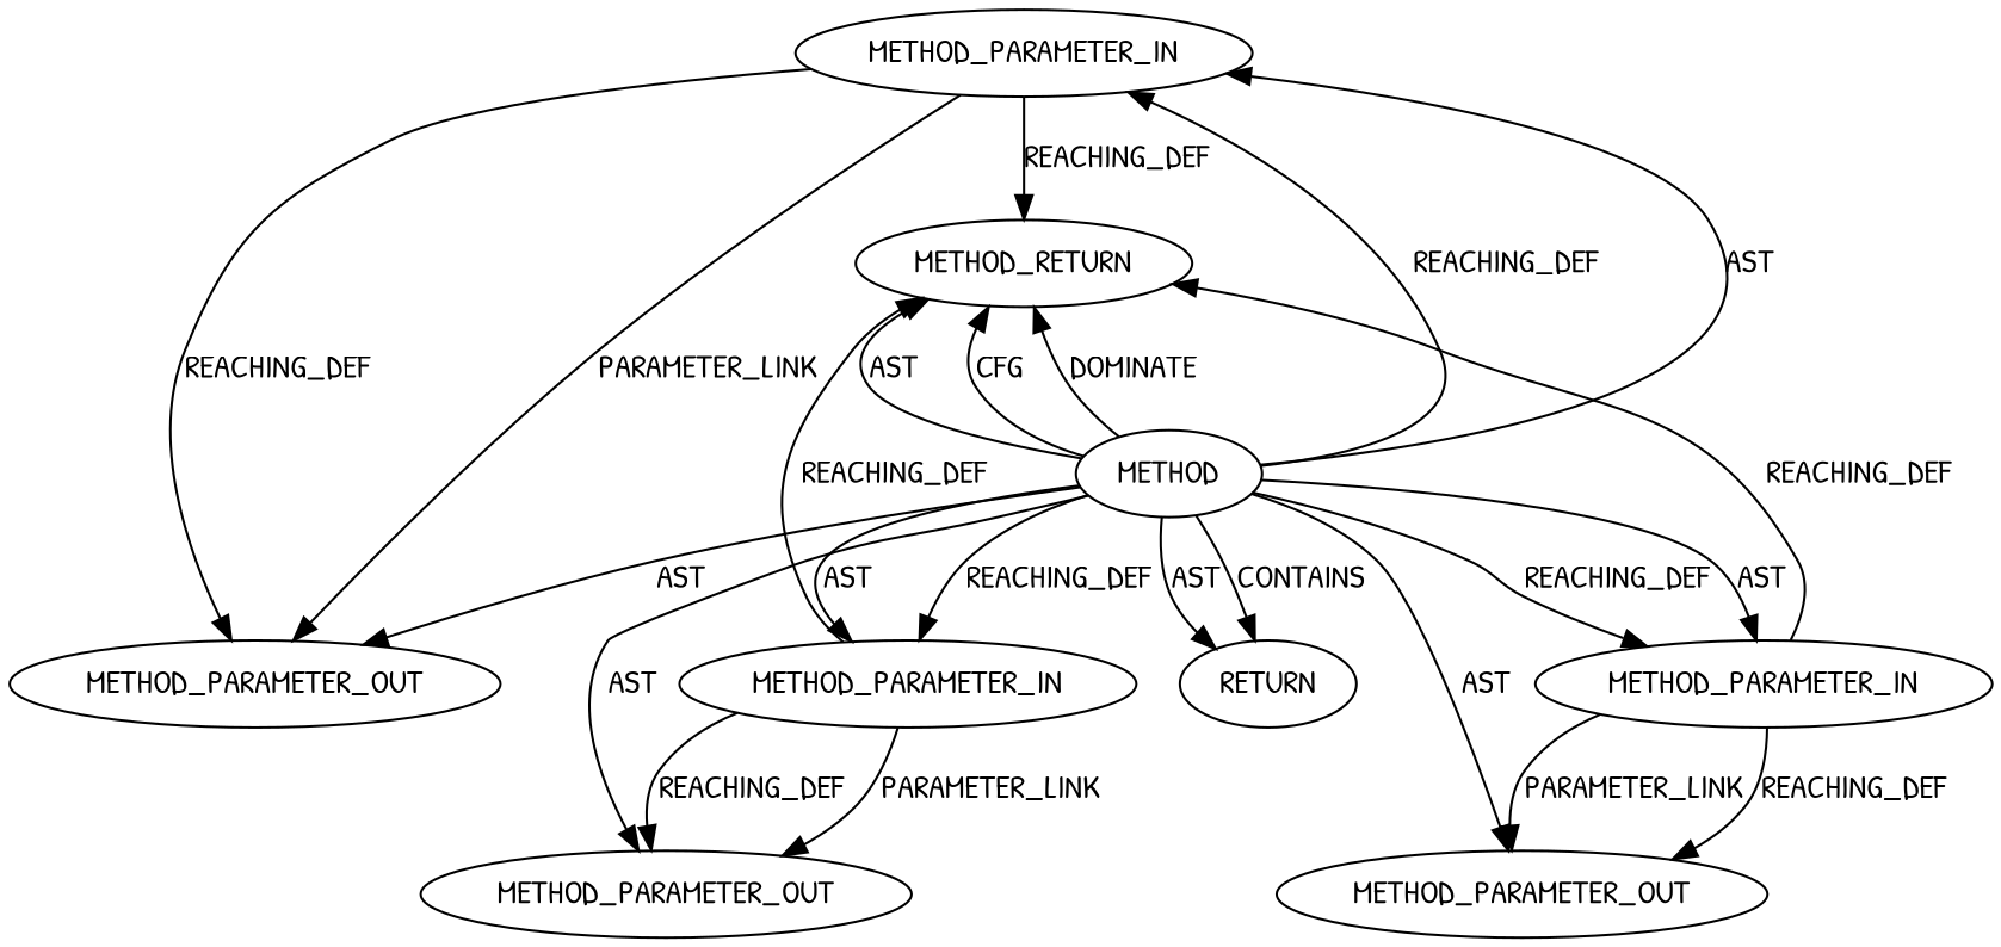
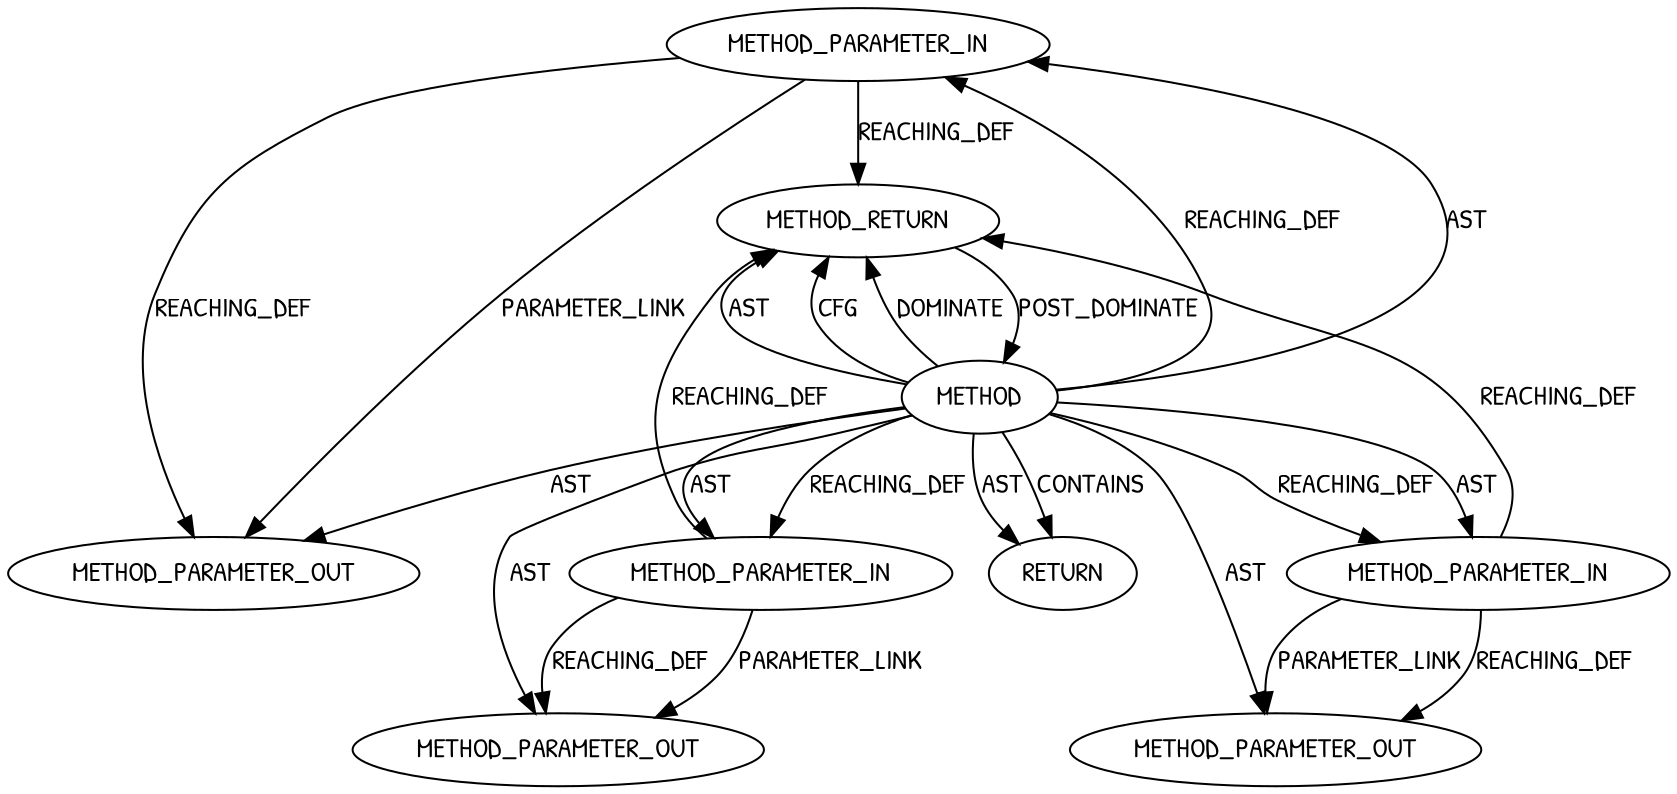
  digraph {
    fontname="Patrick Hand"
    node [CODE=p2 EVALUATION_STRATEGY=BY_VALUE IS_VARIADIC=false ORDER=2 TYPE_FULL_NAME=ANY fontname="Patrick Hand"]
    edge [fontname="Patrick Hand"]
    n1 [INDEX=2 NAME=p2 label=METHOD_PARAMETER_OUT]
    n2 [CODE=p3 INDEX=3 NAME=p3 ORDER=3 label=METHOD_PARAMETER_OUT]
    n3 [INDEX=2 NAME=p2 label=METHOD_PARAMETER_IN]
    n4 [CODE=RET label=METHOD_RETURN IS_VARIADIC=""]
    n5 [AST_PARENT_FULL_NAME="<global>" AST_PARENT_TYPE=NAMESPACE_BLOCK CODE="<empty>" FILENAME="<empty>" FULL_NAME=memcmp IS_EXTERNAL=true NAME=memcmp ORDER=0 label=METHOD EVALUATION_STRATEGY="" IS_VARIADIC="" TYPE_FULL_NAME=""]
    n6 [CODE=p1 INDEX=1 NAME=p1 ORDER=1 label=METHOD_PARAMETER_OUT]
    n7 [CODE=p1 INDEX=1 NAME=p1 ORDER=1 label=METHOD_PARAMETER_IN]
    n8 [CODE=p3 INDEX=3 NAME=p3 ORDER=3 label=METHOD_PARAMETER_IN]
    n9 [ARGUMENT_INDEX=1 CODE="<empty>" ORDER=1 label=RETURN EVALUATION_STRATEGY="" IS_VARIADIC=""]
    n3 -> n1 [VARIABLE=p2 label=REACHING_DEF]
    n3 -> n1 [label=PARAMETER_LINK]
    n3 -> n4 [VARIABLE=p2 label=REACHING_DEF]
+   n4 -> n5 [label=POST_DOMINATE]
    n5 -> n1 [label=AST]
    n5 -> n2 [label=AST]
    n5 -> n3 [label=AST]
    n5 -> n3 [label=REACHING_DEF]
    n5 -> n4 [label=AST]
    n5 -> n4 [label=CFG]
    n5 -> n4 [label=DOMINATE]
    n5 -> n6 [label=AST]
    n5 -> n7 [label=AST]
    n5 -> n7 [label=REACHING_DEF]
    n5 -> n8 [label=REACHING_DEF]
    n5 -> n8 [label=AST]
    n5 -> n9 [label=AST]
    n5 -> n9 [label=CONTAINS]
    n7 -> n4 [VARIABLE=p1 label=REACHING_DEF]
    n7 -> n6 [label=PARAMETER_LINK]
    n7 -> n6 [VARIABLE=p1 label=REACHING_DEF]
    n8 -> n2 [label=PARAMETER_LINK]
    n8 -> n2 [VARIABLE=p3 label=REACHING_DEF]
    n8 -> n4 [VARIABLE=p3 label=REACHING_DEF]
  }
